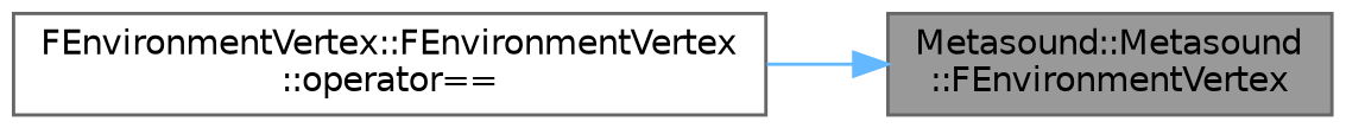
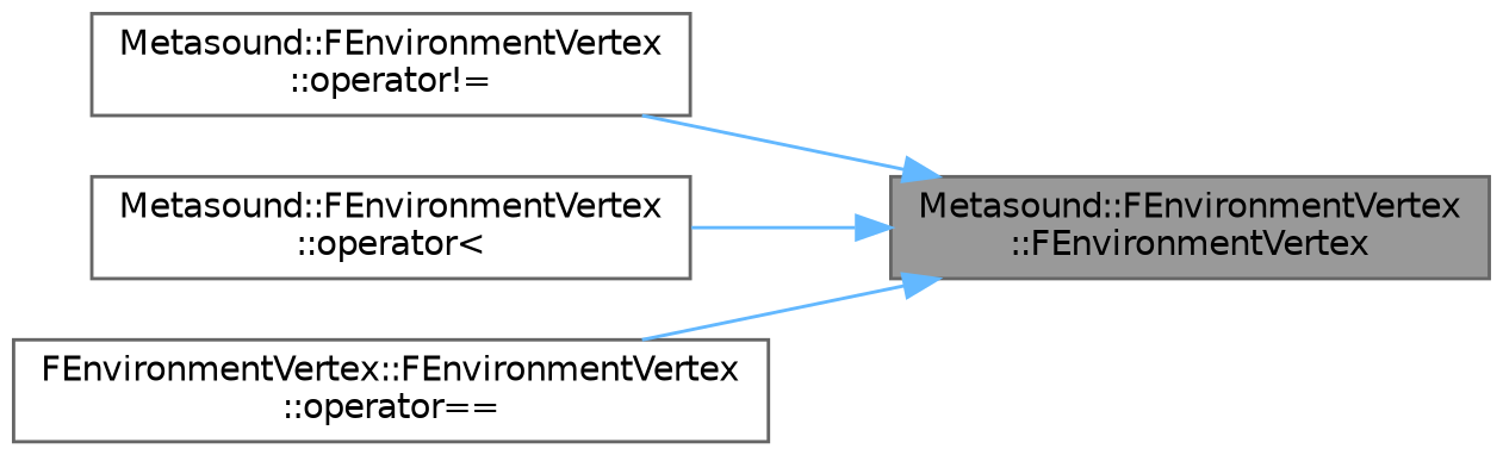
  digraph {
    rankdir=RL
    node [color=grey40 fillcolor=white fontname=Helvetica fontsize=10 shape=box style=filled]
    edge [color=steelblue1 dir=back fontname=Helvetica fontsize=10 labelfontname=Helvetica labelfontsize=10 style=solid]
-   n1 [color=gray40 fillcolor=grey60 fontcolor=black height=0.2 label="Metasound::Metasound\l::FEnvironmentVertex" width=0.4]
+   n1 [color=gray40 fillcolor=grey60 fontcolor=black height=0.2 label="Metasound::FEnvironmentVertex\l::FEnvironmentVertex" width=0.4]
+   n2 [height=0.2 label="Metasound::FEnvironmentVertex\l::operator!=" width=0.4]
+   n3 [height=0.2 label="Metasound::FEnvironmentVertex\l::operator\<" width=0.4]
    n4 [height=0.2 label="FEnvironmentVertex::FEnvironmentVertex\l::operator==" width=0.4]
+   n1 -> n2
+   n1 -> n3
    n1 -> n4
  }
